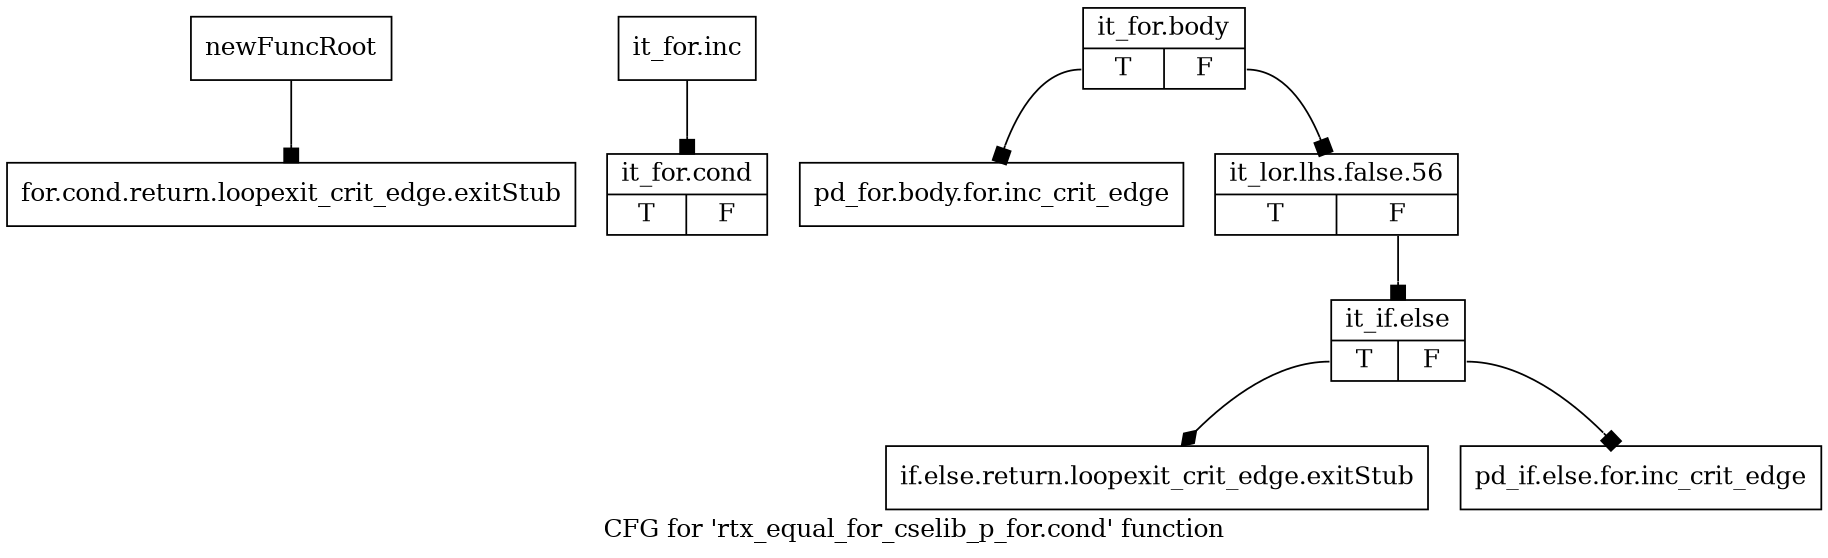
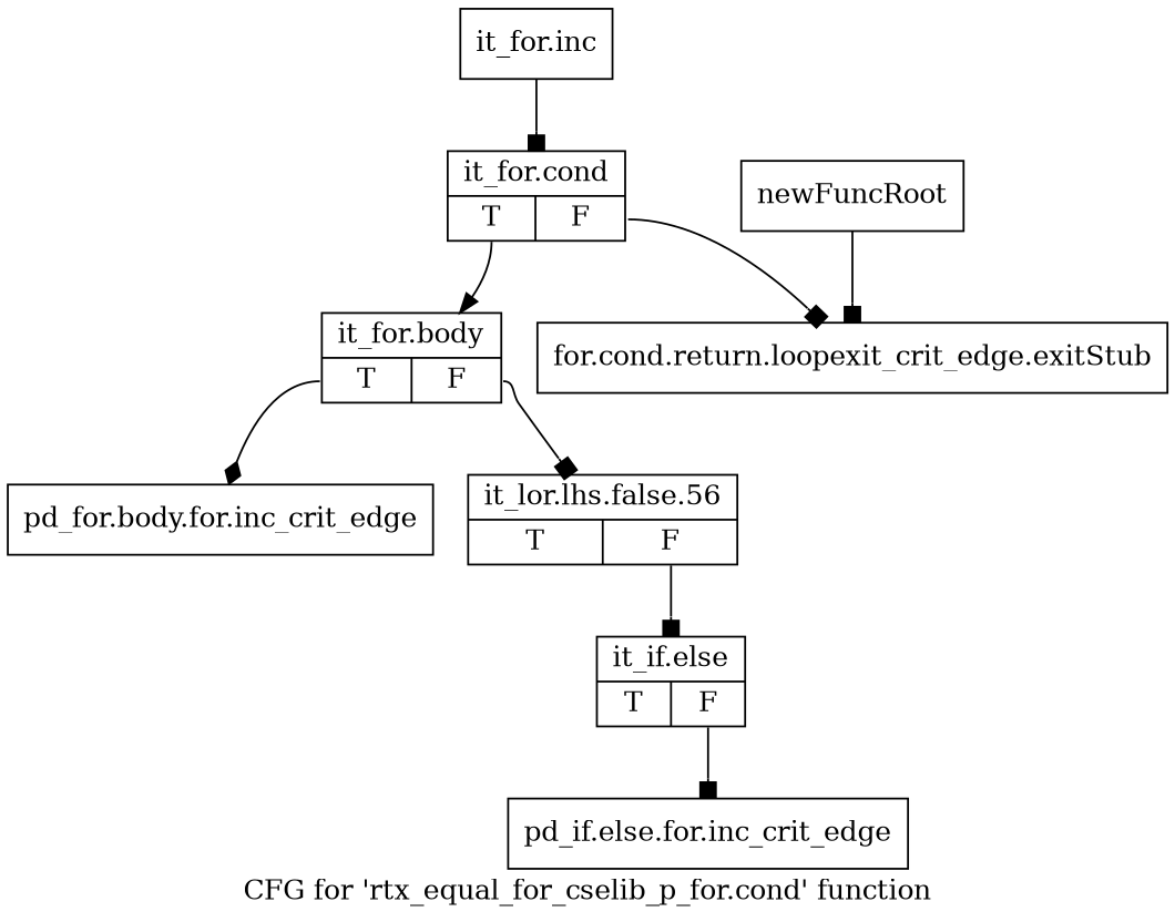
  digraph {
    label="CFG for 'rtx_equal_for_cselib_p_for.cond' function"
    node [shape=record]
    edge [arrowhead=box tailport=s1]
    n1 [label="{newFuncRoot}"]
    n2 [label="{for.cond.return.loopexit_crit_edge.exitStub}"]
    n3 [label="{it_for.cond|{<s0>T|<s1>F}}"]
    n4 [label="{it_for.body|{<s0>T|<s1>F}}"]
    n5 [label="{pd_for.body.for.inc_crit_edge}"]
    n6 [label="{it_lor.lhs.false.56|{<s0>T|<s1>F}}"]
-   n7 [label="{if.else.return.loopexit_crit_edge.exitStub}"]
    n8 [label="{it_if.else|{<s0>T|<s1>F}}"]
    n9 [label="{it_for.inc}"]
    n10 [label="{pd_if.else.for.inc_crit_edge}"]
    n1 -> n2 [tailport=""]
-   n4 -> n5 [tailport=s0]
+   n3 -> n2
+   n3 -> n4 [arrowhead=normal tailport=s0]
+   n4 -> n5 [arrowhead=diamond tailport=s0]
    n4 -> n6
    n6 -> n8
-   n8 -> n7 [arrowhead=diamond tailport=s0]
    n8 -> n10
    n9 -> n3 [tailport=""]
  }
